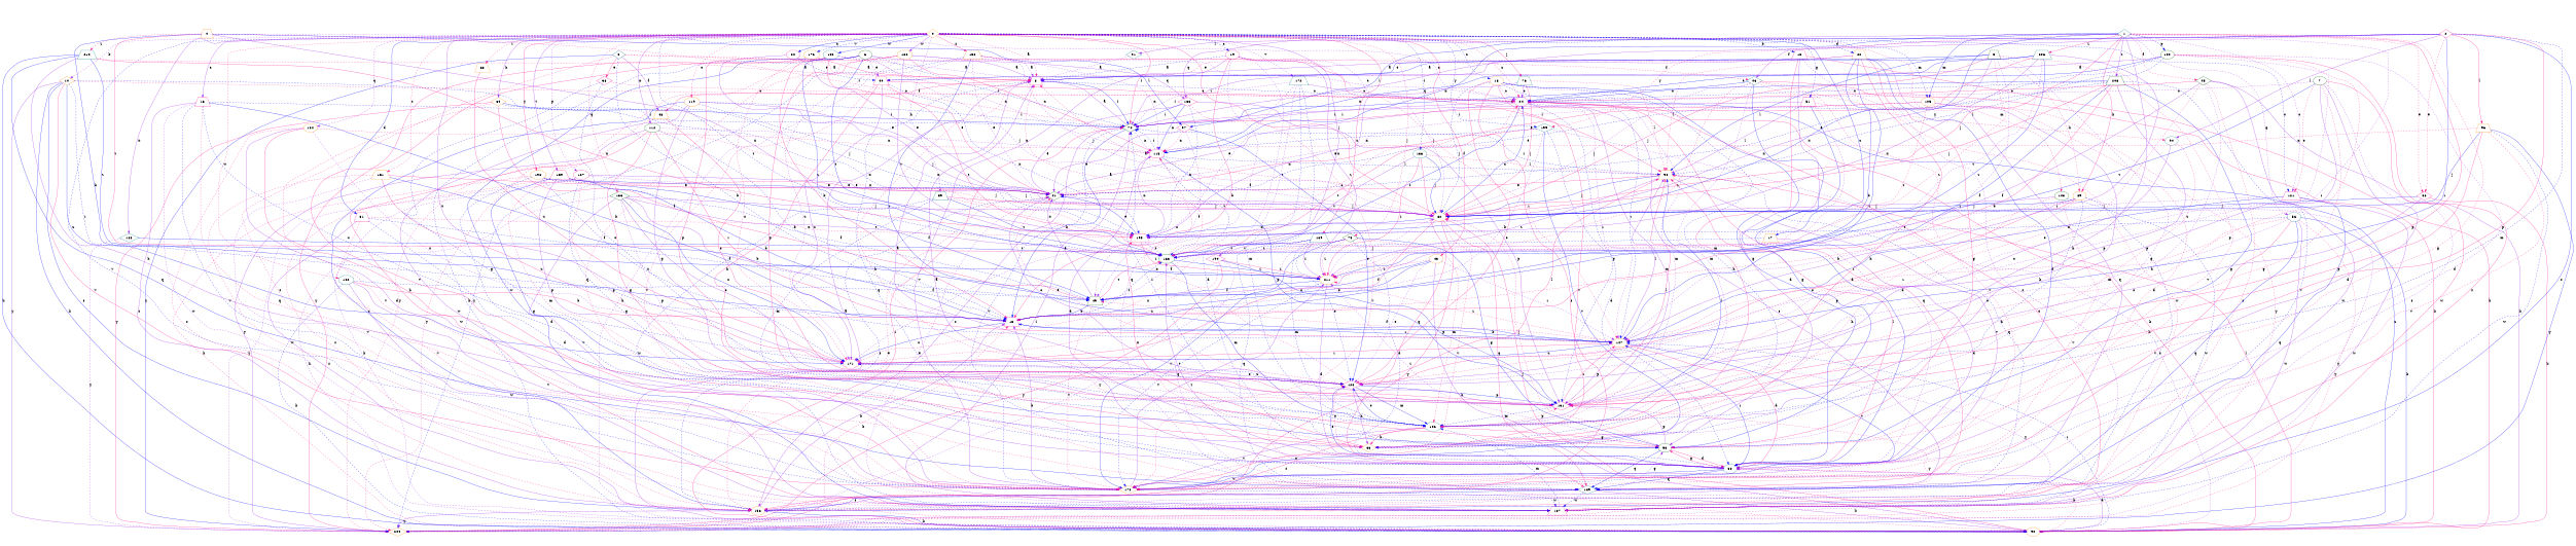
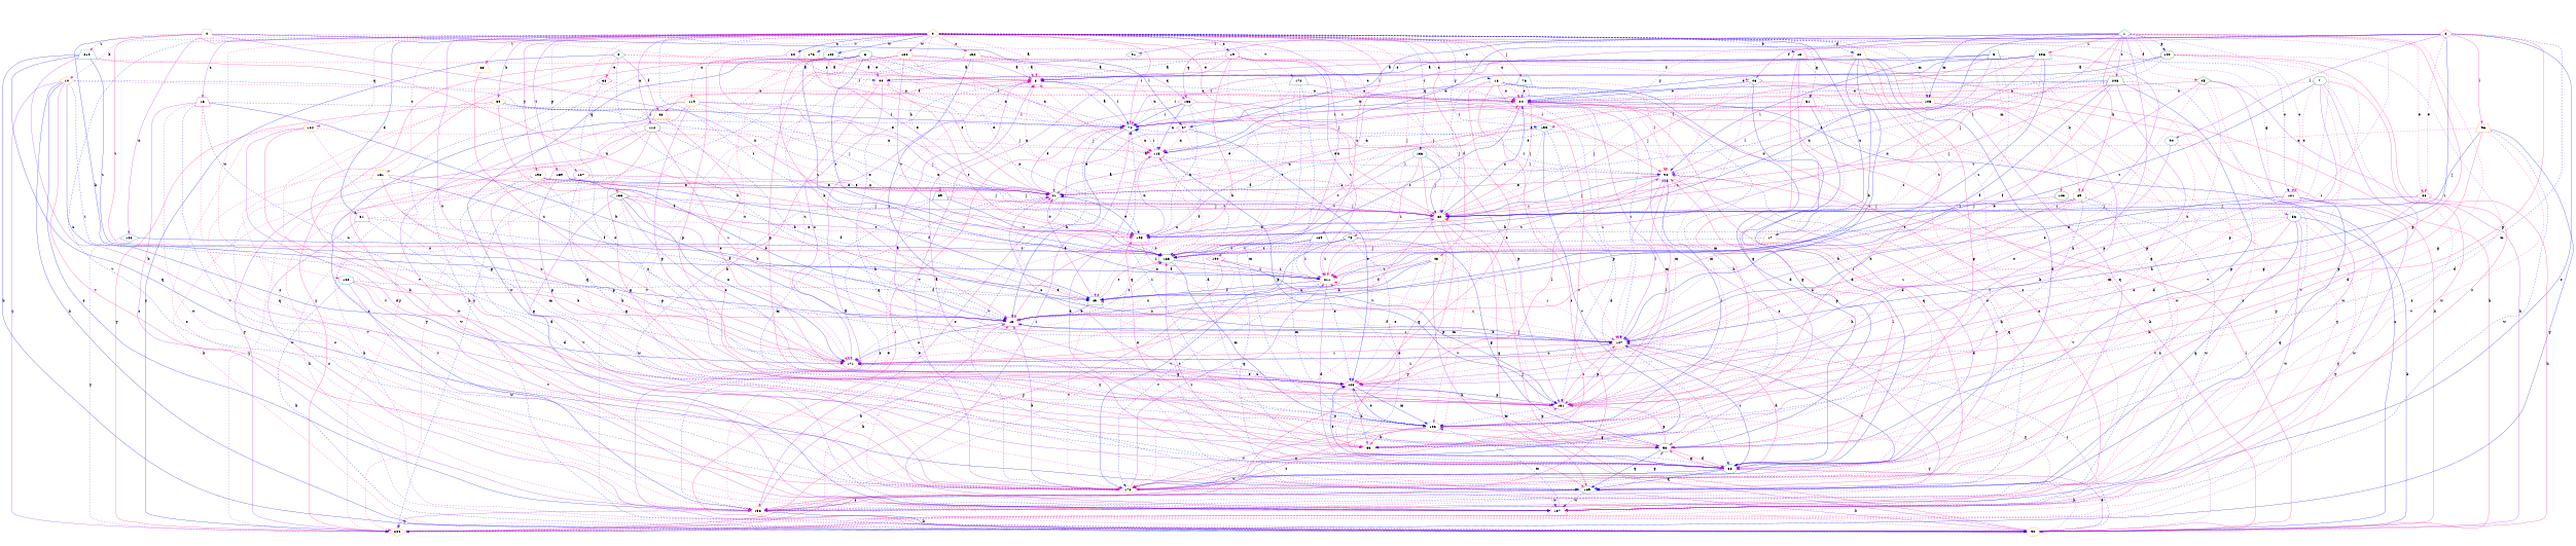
  strict digraph {
    node [color=darkorange shape=trapezium]
    edge [color=deeppink style=solid]
    0 [shape=diamond]
    8 [color=deeppink]
    10 [shape=diamond]
    13 [color=deeppink]
    16 [color=deeppink]
    17
    18 [shape=octagon]
    19 [color=deeppink shape=octagon]
    20 [color=deeppink shape=octagon]
    24 [color=deeppink shape=octagon]
    31 [color=deeppink]
    n12 [label=22]
    43 [shape=octagon]
    51 [color=deeppink]
    59 [color=teal]
    64 [shape=diamond]
    68
    74 [color=darkgreen shape=diamond]
    75 [color=darkgreen shape=diamond]
    76 [color=teal]
    82 [shape=ellipse]
    103 [color=darkgreen shape=ellipse]
    105 [shape=ellipse]
    112 [color=darkgreen shape=octagon]
    119 [shape=octagon]
    121 [color=deeppink]
    127 [color=deeppink shape=octagon]
    133 [color=darkgreen shape=diamond]
    134 [shape=ellipse]
    136 [color=teal shape=ellipse]
    151
    152
    159 [color=deeppink]
    163 [color=darkgreen shape=octagon]
    169 [color=teal]
    171 [color=deeppink shape=octagon]
    172 [color=teal]
    176 [shape=octagon]
    178 [shape=diamond]
    182 [color=teal shape=octagon]
    183 [color=teal shape=octagon]
    186 [shape=octagon]
    188 [color=teal shape=diamond]
    194 [color=deeppink shape=diamond]
    198 [shape=octagon]
    199 [color=teal shape=diamond]
    66 [shape=diamond]
    48
    139 [color=teal shape=diamond]
    147 [shape=octagon]
    156 [shape=ellipse]
    204 [shape=diamond]
    90 [shape=octagon]
    58 [color=darkgreen shape=ellipse]
    106 [color=teal shape=octagon]
    40 [color=deeppink]
    15 [color=deeppink]
    187 [color=deeppink]
    33 [color=teal shape=octagon]
    123 [color=deeppink shape=diamond]
    211 [shape=octagon]
    49 [color=darkgreen]
    41 [color=darkgreen shape=diamond]
    131 [color=deeppink shape=diamond]
    195 [color=deeppink]
    98
    115 [color=deeppink shape=octagon]
    1 [color=teal shape=diamond]
    36 [color=deeppink shape=diamond]
    45 [color=darkgreen shape=diamond]
    56 [color=teal shape=octagon]
    89 [shape=octagon]
    130 [color=darkgreen shape=ellipse]
    138 [color=deeppink shape=diamond]
    206 [color=teal]
    208 [color=darkgreen]
    2 [color=deeppink shape=diamond]
    46 [color=teal shape=diamond]
    91 [color=teal shape=diamond]
    94 [color=teal shape=ellipse]
    96
    97 [color=deeppink shape=diamond]
    3 [color=teal shape=diamond]
    38 [color=deeppink shape=diamond]
    4
    210 [color=teal]
    5 [color=darkgreen]
    6 [color=darkgreen shape=ellipse]
    7 [color=darkgreen shape=ellipse]
    0 -> 8 [label=a style=dashed]
    0 -> 10 [color=purple label=b style=dashed]
    0 -> 13 [color=blue label=b style=dashed]
    0 -> 16 [color=purple label=c]
    0 -> 17 [color=blue label=c]
    0 -> 18 [color=blue label=c style=dashed]
    0 -> 19 [color=blue label=c style=dashed]
    0 -> 20 [color=blue label=c]
    0 -> 24 [label=c style=dashed]
    0 -> 31 [color=blue label=d]
    0 -> n12 [color=blue label=d style=dashed]
    0 -> 43 [label=f]
    0 -> 51 [color=blue label=g style=dashed]
    0 -> 59 [color=purple label=h style=dashed]
    0 -> 64 [color=purple label=h]
    0 -> 68 [label=i style=dashed]
    0 -> 74 [label=i]
    0 -> 75 [label=j style=dashed]
    0 -> 76 [label=j]
    0 -> 82 [label=j]
    0 -> 103 [label=m style=dashed]
    0 -> 105 [color=blue label=m style=dashed]
    0 -> 112 [color=purple label=n]
    0 -> 119 [label=o style=dashed]
    0 -> 121 [color=blue label=o style=dashed]
    0 -> 127 [color=purple label=p style=dashed]
    0 -> 133 [label=q style=dashed]
    0 -> 134 [color=purple label=q style=dashed]
    0 -> 136 [color=blue label=q style=dashed]
    0 -> 151 [label=s style=dashed]
    0 -> 152 [label=s]
    0 -> 159 [color=purple label=t]
    0 -> 163 [color=blue label=t style=dashed]
    0 -> 169 [label=u]
    0 -> 171 [color=purple label=u]
    0 -> 172 [color=purple label=v style=dashed]
    0 -> 176 [color=blue label=v style=dashed]
    0 -> 178 [color=blue label=v style=dashed]
    0 -> 182 [label=w style=dashed]
    0 -> 183 [color=blue label=w]
    0 -> 186 [color=purple label=w]
    0 -> 188 [color=purple label=x]
    0 -> 194 [color=purple label=x]
    0 -> 198 [label=y]
    0 -> 199 [color=blue label=y style=dashed]
    8 -> 24 [color=blue label=c style=dashed]
    8 -> 74 [color=blue label=i]
    8 -> 66 [label=h style=dashed]
    8 -> 48 [label=f]
    8 -> 139 [color=blue label=q style=dashed]
    10 -> 24 [label=c style=dashed]
    10 -> 82 [color=blue label=j style=dashed]
    10 -> 171 [color=blue label=u]
    10 -> 178 [label=v]
    10 -> 147 [color=blue label=r style=dashed]
    10 -> 156 [color=blue label=s]
    10 -> 204 [color=purple label=y]
    10 -> 90 [color=blue label=k]
    13 -> 74 [color=purple label=i]
    13 -> 156 [color=purple label=s style=dashed]
    13 -> 90 [label=k]
    13 -> 58 [color=purple label=g]
    13 -> 106 [label=m]
    13 -> 40 [label=e style=dashed]
    16 -> 74 [color=blue label=i style=dashed]
    16 -> 171 [color=blue label=u style=dashed]
    16 -> 178 [color=blue label=v style=dashed]
    16 -> 139 [label=q style=dashed]
    16 -> 156 [color=purple label=s]
    16 -> 15 [color=blue label=b]
    16 -> 187 [color=purple label=w style=dashed]
    17 -> 163 [color=blue label=t style=dashed]
    17 -> 33 [color=purple label=d]
    18 -> 24 [color=purple label=c style=dashed]
    18 -> 82 [color=blue label=j style=dashed]
    18 -> 178 [label=v]
    18 -> 66 [color=blue label=h style=dashed]
    18 -> 147 [color=blue label=r style=dashed]
    18 -> 156 [label=s]
    18 -> 106 [color=purple label=m style=dashed]
    18 -> 33 [color=blue label=d]
    18 -> 123 [label=o]
    19 -> 8 [color=blue label=a style=dashed]
    19 -> 82 [color=purple label=j style=dashed]
    19 -> 178 [color=purple label=v]
    19 -> 139 [color=purple label=q style=dashed]
    19 -> 147 [label=r style=dashed]
    19 -> 15 [label=b]
    19 -> 211 [color=purple label=z]
    19 -> 49 [color=purple label=f style=dashed]
    20 -> 40 [color=blue label=e style=dashed]
    20 -> 41 [color=purple label=e]
    24 -> 74 [color=purple label=i]
    24 -> 163 [color=blue label=t]
    24 -> 139 [label=q]
    24 -> 147 [color=purple label=r style=dashed]
    24 -> 156 [color=purple label=s]
    24 -> 90 [label=k]
    24 -> 106 [color=purple label=m]
    24 -> 41 [color=purple label=e]
    24 -> 131 [color=blue label=p style=dashed]
    31 -> 178 [label=v style=dashed]
    31 -> 156 [color=purple label=s]
    31 -> 33 [color=blue label=d style=dashed]
    31 -> 49 [color=blue label=f style=dashed]
    31 -> 195 [label=x style=dashed]
    n12 -> 8 [color=purple label=a]
    n12 -> 66 [label=h]
    n12 -> 139 [color=purple label=q]
    n12 -> 147 [color=blue label=r]
    n12 -> 58 [label=g]
    n12 -> 15 [color=blue label=b]
    n12 -> 33 [color=blue label=d]
    n12 -> 98 [label=l style=dashed]
    43 -> 147 [color=purple label=r style=dashed]
    43 -> 90 [color=purple label=k]
    43 -> 15 [color=blue label=b]
    43 -> 123 [color=purple label=o style=dashed]
    43 -> 211 [label=z style=dashed]
    43 -> 49 [color=blue label=f]
    51 -> 74 [color=purple label=i]
-   51 -> 94 [label=y style=dashed]
+   51 -> 204 [label=y style=dashed]
    51 -> 58 [color=blue label=g]
    51 -> 33 [color=purple label=d style=dashed]
    51 -> 98 [color=purple label=l]
    59 -> 82 [label=j]
    59 -> 163 [color=blue label=t]
    59 -> 106 [color=blue label=m style=dashed]
    59 -> 187 [color=blue label=w style=dashed]
    59 -> 195 [label=x style=dashed]
    64 -> 74 [color=blue label=i]
    64 -> 178 [label=v style=dashed]
    64 -> 204 [label=y]
    64 -> 49 [label=f]
    64 -> 195 [color=blue label=x style=dashed]
    68 -> 171 [label=u]
    74 -> 8 [color=purple label=a]
    74 -> 178 [color=blue label=v style=dashed]
    74 -> 156 [color=purple label=s]
    74 -> 15 [color=blue label=b]
    74 -> 115 [color=purple label=n style=dashed]
    75 -> 163 [color=purple label=t]
    75 -> 171 [label=u style=dashed]
    75 -> 178 [color=blue label=v]
    75 -> 204 [color=purple label=y style=dashed]
    75 -> 58 [color=blue label=g]
    75 -> 106 [label=m style=dashed]
    75 -> 33 [color=blue label=d style=dashed]
    75 -> 211 [label=z style=dashed]
    76 -> 24 [color=purple label=c]
    76 -> 82 [label=j]
    76 -> 195 [color=purple label=x]
    76 -> 98 [label=l style=dashed]
    82 -> 8 [label=a style=dashed]
    82 -> 24 [color=blue label=c]
    82 -> 171 [label=u]
    82 -> 178 [label=v style=dashed]
    82 -> 139 [label=q]
    82 -> 204 [label=y]
    82 -> 195 [color=blue label=x]
    103 -> 82 [color=purple label=j]
    103 -> 178 [label=v style=dashed]
    103 -> 66 [label=h style=dashed]
    103 -> 187 [color=blue label=w style=dashed]
    105 -> 74 [label=i]
    105 -> 163 [label=t style=dashed]
    105 -> 66 [color=purple label=h]
    105 -> 33 [label=d style=dashed]
    105 -> 41 [color=purple label=e style=dashed]
    112 -> 147 [label=r]
    112 -> 204 [color=purple label=y]
    112 -> 58 [label=g]
    112 -> 15 [color=blue label=b style=dashed]
    112 -> 187 [label=w]
    112 -> 195 [label=x style=dashed]
    112 -> 115 [color=purple label=n style=dashed]
    119 -> 74 [color=blue label=i style=dashed]
    119 -> 82 [color=purple label=j]
    119 -> 156 [color=blue label=s]
    119 -> 187 [color=purple label=w]
    119 -> 131 [color=purple label=p]
    119 -> 195 [color=blue label=x style=dashed]
    121 -> 82 [color=purple label=j style=dashed]
    121 -> 139 [color=blue label=q]
    121 -> 147 [color=blue label=r]
    121 -> 187 [color=purple label=w]
    127 -> 82 [color=purple label=j style=dashed]
    127 -> 204 [color=purple label=y style=dashed]
    127 -> 90 [color=purple label=k style=dashed]
    127 -> 58 [color=blue label=g style=dashed]
    127 -> 41 [color=purple label=e]
    127 -> 131 [label=p style=dashed]
    133 -> 82 [color=purple label=j]
    133 -> 163 [color=purple label=t]
    133 -> 171 [color=blue label=u]
    133 -> 178 [color=purple label=v]
    133 -> 90 [color=purple label=k style=dashed]
    133 -> 15 [color=purple label=b]
    133 -> 123 [color=purple label=o]
    133 -> 131 [color=purple label=p style=dashed]
    134 -> 171 [color=purple label=u style=dashed]
    134 -> 66 [label=h]
    134 -> 156 [label=s style=dashed]
    134 -> 33 [color=purple label=d]
    134 -> 115 [label=n style=dashed]
    136 -> 82 [color=blue label=j]
    136 -> 163 [color=purple label=t]
    136 -> 139 [label=q]
    136 -> 211 [label=z]
    136 -> 98 [label=l style=dashed]
    151 -> 171 [label=u]
    151 -> 178 [color=purple label=v style=dashed]
    151 -> 187 [label=w style=dashed]
    151 -> 49 [color=blue label=f]
    151 -> 41 [label=e]
    152 -> 8 [color=purple label=a style=dashed]
    152 -> 82 [color=purple label=j style=dashed]
    152 -> 147 [color=blue label=r]
    152 -> 204 [color=blue label=y style=dashed]
    152 -> 90 [color=purple label=k style=dashed]
    152 -> 41 [color=purple label=e style=dashed]
    152 -> 98 [label=l]
    152 -> 115 [color=purple label=n style=dashed]
    159 -> 156 [label=s style=dashed]
-   159 -> 58 [color=blue label=g]
+   159 -> 58 [color=purple label=g]
    159 -> 106 [label=m style=dashed]
    159 -> 15 [color=blue label=b]
    159 -> 49 [color=blue label=f]
    159 -> 41 [label=e]
    159 -> 131 [color=purple label=p]
    163 -> 8 [label=a style=dashed]
    163 -> 24 [label=c style=dashed]
    163 -> 106 [color=blue label=m]
    163 -> 211 [color=blue label=z]
    169 -> 163 [color=blue label=t]
    169 -> 139 [color=blue label=q style=dashed]
    169 -> 106 [color=blue label=m style=dashed]
    169 -> 123 [color=blue label=o style=dashed]
    169 -> 211 [color=purple label=z]
    169 -> 49 [color=purple label=f style=dashed]
    171 -> 147 [label=r]
    171 -> 123 [color=purple label=o]
    172 -> 24 [color=purple label=c]
    172 -> 74 [color=purple label=i style=dashed]
    172 -> 163 [color=purple label=t style=dashed]
    172 -> 171 [color=purple label=u style=dashed]
    172 -> 106 [color=blue label=m style=dashed]
    172 -> 33 [color=blue label=d style=dashed]
    176 -> 8 [label=a]
    176 -> 178 [label=v]
    176 -> 41 [color=purple label=e]
    178 -> 15 [color=purple label=b]
    178 -> 187 [color=blue label=w style=dashed]
    178 -> 211 [color=purple label=z]
    182 -> 178 [color=purple label=v]
    182 -> 90 [color=blue label=k style=dashed]
    182 -> 15 [label=b]
    182 -> 187 [color=purple label=w]
    182 -> 49 [color=blue label=f style=dashed]
    183 -> 8 [color=purple label=a style=dashed]
    183 -> 171 [label=u style=dashed]
    183 -> 204 [label=y]
    183 -> 90 [color=blue label=k style=dashed]
    183 -> 41 [label=e]
    183 -> 131 [label=p]
    183 -> 115 [color=purple label=n style=dashed]
    186 -> 8 [color=purple label=a]
    186 -> 24 [color=purple label=c style=dashed]
    186 -> 163 [color=purple label=t]
    186 -> 171 [color=purple label=u style=dashed]
    186 -> 139 [label=q style=dashed]
    186 -> 204 [label=y style=dashed]
    186 -> 131 [label=p]
    186 -> 115 [label=n]
    188 -> 163 [color=blue label=t]
    188 -> 204 [color=purple label=y style=dashed]
    194 -> 171 [label=u style=dashed]
    194 -> 139 [color=purple label=q style=dashed]
    194 -> 204 [label=y]
    194 -> 211 [label=z]
    194 -> 131 [color=blue label=p]
    198 -> 82 [label=j style=dashed]
    198 -> 171 [color=blue label=u style=dashed]
    198 -> 90 [label=k style=dashed]
    198 -> 33 [color=blue label=d style=dashed]
    198 -> 49 [color=blue label=f style=dashed]
    198 -> 41 [color=blue label=e]
    199 -> 163 [label=t]
    199 -> 178 [color=blue label=v]
    199 -> 90 [color=purple label=k style=dashed]
    199 -> 15 [color=purple label=b style=dashed]
    199 -> 33 [color=blue label=d style=dashed]
    199 -> 115 [color=blue label=n style=dashed]
    66 -> 123 [label=o style=dashed]
    66 -> 195 [label=x]
    48 -> 204 [label=y style=dashed]
    48 -> 123 [label=o]
    139 -> 156 [color=blue label=s]
    139 -> 90 [color=purple label=k]
    139 -> 58 [color=purple label=g style=dashed]
    139 -> 187 [color=blue label=w style=dashed]
    147 -> 171 [color=blue label=u]
    147 -> 178 [color=blue label=v]
    147 -> 204 [color=purple label=y style=dashed]
    147 -> 15 [color=blue label=b]
    147 -> 33 [label=d]
    147 -> 211 [label=z style=dashed]
    147 -> 49 [label=f style=dashed]
    147 -> 131 [color=purple label=p]
    147 -> 98 [color=purple label=l]
    156 -> 204 [color=purple label=y]
    156 -> 90 [color=blue label=k]
    156 -> 15 [color=purple label=b]
    156 -> 41 [label=e style=dashed]
    90 -> 8 [color=purple label=a]
    90 -> 24 [color=blue label=c]
    90 -> 74 [label=i]
    90 -> 82 [label=j]
    90 -> 147 [color=blue label=r style=dashed]
    90 -> 15 [label=b style=dashed]
    90 -> 33 [color=purple label=d]
    90 -> 123 [label=o style=dashed]
    90 -> 98 [label=l]
    58 -> 82 [label=j style=dashed]
    58 -> 139 [color=blue label=q]
    58 -> 33 [label=d]
    58 -> 211 [color=purple label=z style=dashed]
    58 -> 131 [color=purple label=p]
    106 -> 74 [color=blue label=i style=dashed]
    106 -> 178 [color=purple label=v]
    106 -> 66 [label=h]
    106 -> 156 [label=s]
    106 -> 58 [label=g]
    106 -> 123 [color=blue label=o]
    106 -> 131 [label=p style=dashed]
    106 -> 98 [color=blue label=l]
    40 -> 24 [label=c]
    40 -> 163 [label=t]
    40 -> 171 [color=purple label=u]
    40 -> 178 [label=v style=dashed]
    40 -> 66 [label=h]
    40 -> 195 [color=blue label=x style=dashed]
    15 -> 163 [color=blue label=t style=dashed]
    15 -> 171 [color=blue label=u]
    15 -> 147 [color=blue label=r]
    187 -> 24 [label=c]
    187 -> 74 [color=purple label=i]
    187 -> 106 [color=blue label=m style=dashed]
    187 -> 41 [color=purple label=e style=dashed]
    33 -> 8 [color=purple label=a]
    33 -> 163 [color=purple label=t]
    33 -> 178 [color=blue label=v]
    33 -> 139 [color=blue label=q]
    33 -> 147 [color=blue label=r]
    33 -> 90 [label=k style=dashed]
    33 -> 58 [label=g]
    33 -> 123 [color=blue label=o]
    33 -> 98 [label=l]
    123 -> 171 [color=blue label=u style=dashed]
    123 -> 66 [color=purple label=h]
    123 -> 106 [color=blue label=m]
    123 -> 41 [label=e style=dashed]
    123 -> 131 [color=blue label=p]
    123 -> 98 [label=l]
    123 -> 115 [label=n style=dashed]
    211 -> 82 [color=purple label=j style=dashed]
    211 -> 178 [color=blue label=v style=dashed]
    211 -> 33 [color=purple label=d]
    211 -> 49 [color=blue label=f]
    49 -> 163 [label=t]
    49 -> 178 [label=v style=dashed]
    49 -> 15 [color=blue label=b]
    49 -> 41 [color=purple label=e]
    41 -> 82 [color=purple label=j]
    41 -> 156 [color=blue label=s style=dashed]
    41 -> 123 [color=purple label=o]
    131 -> 8 [color=purple label=a]
    131 -> 147 [label=r]
    131 -> 204 [label=y style=dashed]
    131 -> 106 [color=blue label=m style=dashed]
    131 -> 98 [label=l]
    195 -> 163 [color=blue label=t style=dashed]
    195 -> 211 [label=z]
    195 -> 41 [color=blue label=e]
    195 -> 115 [color=purple label=n]
    98 -> 74 [color=blue label=i style=dashed]
    98 -> 82 [color=blue label=j]
    98 -> 178 [color=purple label=v]
    98 -> 139 [color=blue label=q style=dashed]
    98 -> 211 [color=purple label=z]
    98 -> 41 [label=e]
    115 -> 74 [color=blue label=i style=dashed]
    115 -> 163 [color=blue label=t style=dashed]
    115 -> 33 [color=purple label=d]
    115 -> 131 [color=blue label=p]
    115 -> 98 [color=blue label=l style=dashed]
    1 -> 82 [label=j]
    1 -> 105 [color=blue label=m]
    1 -> 121 [color=purple label=o style=dashed]
    1 -> 199 [label=y style=dashed]
    1 -> 66 [color=purple label=h]
    1 -> 147 [color=purple label=r style=dashed]
    1 -> 58 [label=g style=dashed]
    1 -> 131 [label=p]
    1 -> 195 [color=blue label=x]
    1 -> 115 [color=blue label=n]
    1 -> 36 [label=e style=dashed]
    1 -> 45 [label=f style=dashed]
    1 -> 56 [color=purple label=g style=dashed]
    1 -> 89 [label=k]
    1 -> 130 [color=blue label=p style=dashed]
    1 -> 138 [color=purple label=q]
    1 -> 206 [label=z]
    1 -> 208 [color=purple label=z]
    36 -> 82 [color=blue label=j]
    36 -> 90 [label=k]
    36 -> 123 [color=purple label=o]
    45 -> 24 [label=c]
    45 -> 66 [color=purple label=h style=dashed]
    45 -> 156 [label=s style=dashed]
    45 -> 90 [color=purple label=k]
    45 -> 187 [color=purple label=w]
    45 -> 123 [label=o style=dashed]
    45 -> 49 [color=purple label=f]
    56 -> 178 [label=v]
    56 -> 139 [color=blue label=q]
    56 -> 147 [label=r style=dashed]
    56 -> 204 [label=y style=dashed]
    56 -> 90 [color=blue label=k]
    56 -> 187 [color=purple label=w]
    56 -> 123 [color=purple label=o style=dashed]
    56 -> 195 [color=blue label=x style=dashed]
    89 -> 82 [color=blue label=j]
    89 -> 163 [color=purple label=t style=dashed]
    89 -> 66 [color=blue label=h style=dashed]
    89 -> 156 [color=blue label=s style=dashed]
    89 -> 204 [color=purple label=y style=dashed]
    89 -> 15 [label=b style=dashed]
    89 -> 123 [label=o]
    89 -> 131 [label=p style=dashed]
    130 -> 8 [color=purple label=a]
    130 -> 24 [color=blue label=c]
    130 -> 171 [color=purple label=u style=dashed]
    130 -> 156 [label=s]
    130 -> 33 [color=purple label=d style=dashed]
    130 -> 41 [color=blue label=e style=dashed]
    130 -> 131 [label=p style=dashed]
    130 -> 98 [color=blue label=l style=dashed]
    138 -> 74 [color=blue label=i]
    138 -> 178 [label=v style=dashed]
    138 -> 41 [color=purple label=e]
    138 -> 131 [color=purple label=p]
    138 -> 195 [color=blue label=x style=dashed]
    138 -> 115 [color=blue label=n]
    206 -> 8 [color=blue label=a]
    206 -> 163 [color=purple label=t style=dashed]
    206 -> 147 [color=purple label=r]
    206 -> 211 [color=blue label=z]
    206 -> 41 [label=e]
    206 -> 195 [color=purple label=x]
    206 -> 115 [color=blue label=n]
    208 -> 24 [color=blue label=c style=dashed]
    208 -> 74 [color=blue label=i]
    208 -> 82 [label=j]
    208 -> 178 [color=blue label=v style=dashed]
    208 -> 58 [color=blue label=g]
    208 -> 15 [label=b]
    208 -> 49 [color=blue label=f]
    208 -> 41 [color=blue label=e style=dashed]
    208 -> 131 [color=purple label=p]
    2 -> 74 [color=purple label=i]
    2 -> 147 [color=blue label=r]
    2 -> 156 [color=blue label=s]
    2 -> 106 [color=blue label=m style=dashed]
    2 -> 131 [label=p]
    2 -> 36 [label=e style=dashed]
    2 -> 46 [color=purple label=f]
    2 -> 91 [color=purple label=l]
    2 -> 94 [color=purple label=l]
    2 -> 96 [label=l]
    2 -> 97 [color=blue label=l]
    46 -> 24 [color=blue label=c]
    46 -> 82 [color=purple label=j style=dashed]
    46 -> 178 [label=v style=dashed]
    46 -> 204 [label=y style=dashed]
    46 -> 90 [label=k]
    46 -> 106 [color=purple label=m style=dashed]
    46 -> 187 [label=w style=dashed]
    46 -> 33 [color=blue label=d]
    46 -> 211 [label=z style=dashed]
    91 -> 8 [color=purple label=a style=dashed]
    94 -> 106 [label=m style=dashed]
    94 -> 123 [color=purple label=o]
    96 -> 82 [color=blue label=j]
    96 -> 178 [label=v style=dashed]
    96 -> 204 [color=blue label=y]
    96 -> 187 [color=blue label=w style=dashed]
    96 -> 131 [label=p]
    96 -> 115 [label=n style=dashed]
    97 -> 123 [color=blue label=o]
    97 -> 49 [color=purple label=f style=dashed]
    97 -> 41 [color=purple label=e]
    97 -> 115 [label=n style=dashed]
    3 -> 8 [label=a style=dashed]
    3 -> 48 [color=purple label=f]
    3 -> 156 [label=s style=dashed]
    3 -> 204 [color=blue label=y]
    3 -> 15 [color=blue label=b style=dashed]
    3 -> 46 [label=f style=dashed]
    3 -> 38 [label=e]
    38 -> 24 [label=c style=dashed]
    38 -> 58 [color=blue label=g style=dashed]
    38 -> 123 [color=blue label=o style=dashed]
    4 -> 24 [color=purple label=c style=dashed]
    4 -> 74 [label=i style=dashed]
    4 -> 163 [label=t]
    4 -> 15 [color=blue label=b]
    4 -> 195 [color=purple label=x]
    4 -> 97 [color=blue label=l]
    4 -> 210 [label=z style=dashed]
    210 -> 8 [label=a style=dashed]
    210 -> 66 [color=purple label=h]
    210 -> 139 [color=blue label=q]
    210 -> 90 [color=blue label=k]
    210 -> 211 [color=blue label=z]
    210 -> 195 [label=x]
    5 -> 82 [label=j]
    5 -> 178 [label=v style=dashed]
    5 -> 147 [color=purple label=r style=dashed]
    5 -> 58 [color=purple label=g style=dashed]
    5 -> 40 [color=blue label=e]
    5 -> 211 [label=z style=dashed]
    5 -> 195 [color=purple label=x]
    5 -> 98 [color=blue label=l]
    5 -> 89 [label=k style=dashed]
    6 -> 74 [color=blue label=i style=dashed]
    6 -> 82 [color=purple label=j style=dashed]
    6 -> 163 [color=blue label=t]
    6 -> 40 [color=purple label=e style=dashed]
    6 -> 15 [label=b]
    6 -> 187 [color=blue label=w]
    6 -> 211 [color=blue label=z]
    6 -> 138 [color=purple label=q]
    7 -> 24 [color=purple label=c style=dashed]
    7 -> 121 [label=o style=dashed]
    7 -> 163 [color=blue label=t]
    7 -> 156 [color=purple label=s style=dashed]
    7 -> 58 [label=g style=dashed]
    7 -> 187 [label=w]
    7 -> 33 [color=purple label=d]
    7 -> 131 [color=purple label=p]
  }
